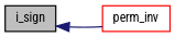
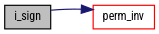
  digraph {
    rankdir=LR
    fontname="Roboto Condensed"
    node [fontname="Roboto Condensed" fontsize=10 shape=record]
    n1 [color=black fillcolor=grey75 fontcolor=black height=0.2 label=i_sign style=filled width=0.4]
    n2 [color=red height=0.2 label=perm_inv width=0.4]
-   n1 -> n2 [color=midnightblue dir=back fontname="Roboto Condensed" fontsize=10 labelfontname=FreeSans labelfontsize=10 style=solid]
+   n2 -> n1 [color=midnightblue dir=back fontname="Roboto Condensed" fontsize=10 labelfontname=FreeSans labelfontsize=10 style=solid]
  }
